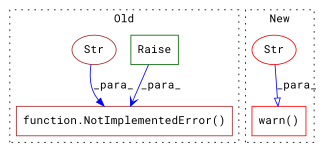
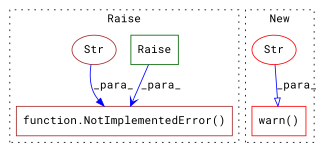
  digraph {
    fontname="Roboto Mono"
    node [a=75 color=brown fontname="Roboto Mono" shape=box]
    edge [color=blue fontname="Roboto Mono"]
    n1 [l="20,1" label="function.NotImplementedError()" s="1576,1641"]
    n2 [a=91 color=darkgreen l=6 label=Raise s=1570]
    n3 [a=66 l=45 label=Str s=1596 shape=ellipse]
    n4 [color=red l="14,1" label="warn()" s="1586,1655"]
    n5 [a=66 color=red l=55 label=Str s=1600 shape=ellipse]
    subgraph cluster_1 {
-     label=Old
+     label=Raise
      style=dotted
      n1
      n2
      n3
    }
    subgraph cluster_2 {
      label=New
      style=dotted
      n4
      n5
    }
    n2 -> n1 [arrowhead=vee label=_para_]
    n3 -> n1 [arrowhead=normal label=_para_]
    n5 -> n4 [arrowhead=onormal label=_para_]
  }
